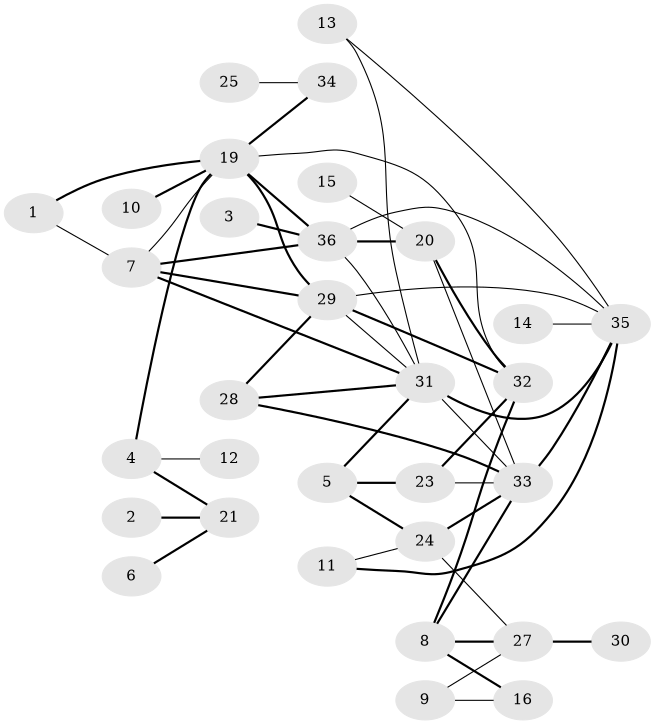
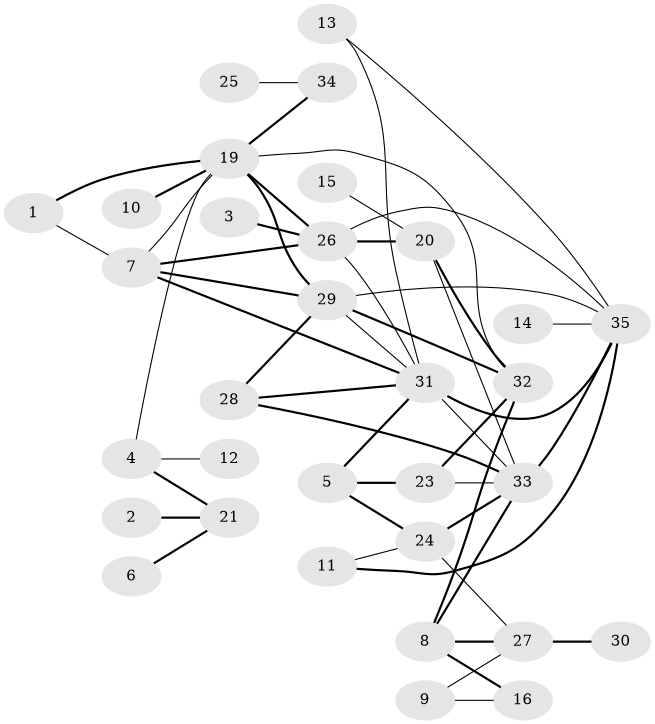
  graph {
    rankdir=LR
    node [color=gray90 style=filled]
    edge [style=bold weight=1.0]
    1
    7
    19
-   26 [label=36]
+   26
    31
    29
    32
    34
    2
    21
    3
    35
    20
    4
    12
    5
    23
    24
    33
    27
    6
    8
    16
    30
    9
    10
    11
    13
    14
    15
    25
    28
    1 -- 7 [style=solid]
    1 -- 19
    7 -- 19 [style=solid]
    7 -- 26
    7 -- 31
    7 -- 29
    19 -- 26 [weight=2.0]
    19 -- 29
    19 -- 32 [style=solid]
    19 -- 34 [weight=2.0]
    26 -- 31 [style=solid]
    26 -- 35 [style=solid]
    26 -- 20
    31 -- 35
    31 -- 33 [style=solid]
    29 -- 31 [style=solid]
    29 -- 32
    29 -- 35 [style=solid]
    2 -- 21
    3 -- 26
    20 -- 32
    20 -- 33 [style=solid]
-   4 -- 19
+   4 -- 19 [style=solid]
    4 -- 21
    4 -- 12 [style=solid]
    5 -- 31
    5 -- 23
    5 -- 24
    23 -- 32
    23 -- 33 [style=solid weight=2.0]
    24 -- 33
    24 -- 27 [style=solid weight=3.0]
    33 -- 35
    27 -- 30
    6 -- 21
    8 -- 32
    8 -- 33
    8 -- 27
    8 -- 16
    9 -- 27 [style=solid]
    9 -- 16 [style=solid]
    10 -- 19
    11 -- 35
    11 -- 24 [style=solid]
    13 -- 31 [style=solid]
    13 -- 35 [style=solid]
    14 -- 35 [style=solid]
    15 -- 20 [style=solid]
    25 -- 34 [style=solid]
    28 -- 31
    28 -- 29
    28 -- 33
  }
